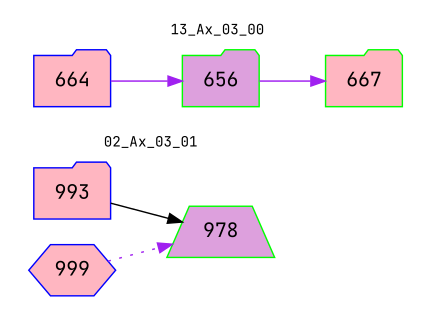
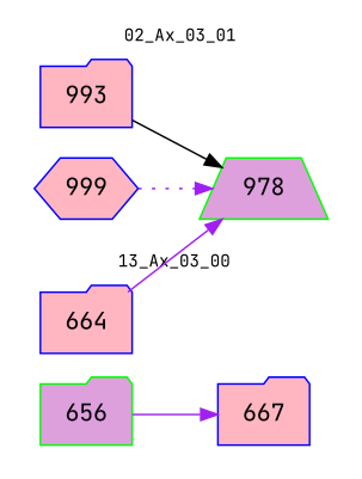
  digraph {
    fontname="JetBrains Mono"
    rankdir=LR
    node [color=blue fillcolor=lightpink fontname="JetBrains Mono" shape=folder style=filled]
    edge [color=purple fontname="JetBrains Mono" style=solid]
    n1 [label=993]
    n2 [color=green fillcolor=plum label=978 shape=trapezium]
    n3 [label=999 shape=hexagon]
    n4 [label=664]
    n5 [color=green fillcolor=plum label=656]
-   n6 [color=green label=667]
+   n6 [label=667]
    subgraph cluster_1 {
      color=white
      fontsize=10
      label="02_Ax_03_01"
      n1
      n2
      n3
    }
    subgraph cluster_2 {
      color=white
      fontsize=10
      label="13_Ax_03_00"
      n4
      n5
      n6
    }
    n1 -> n2 [color=black]
    n3 -> n2 [style=dotted]
-   n4 -> n5
+   n4 -> n2
    n5 -> n6
  }
